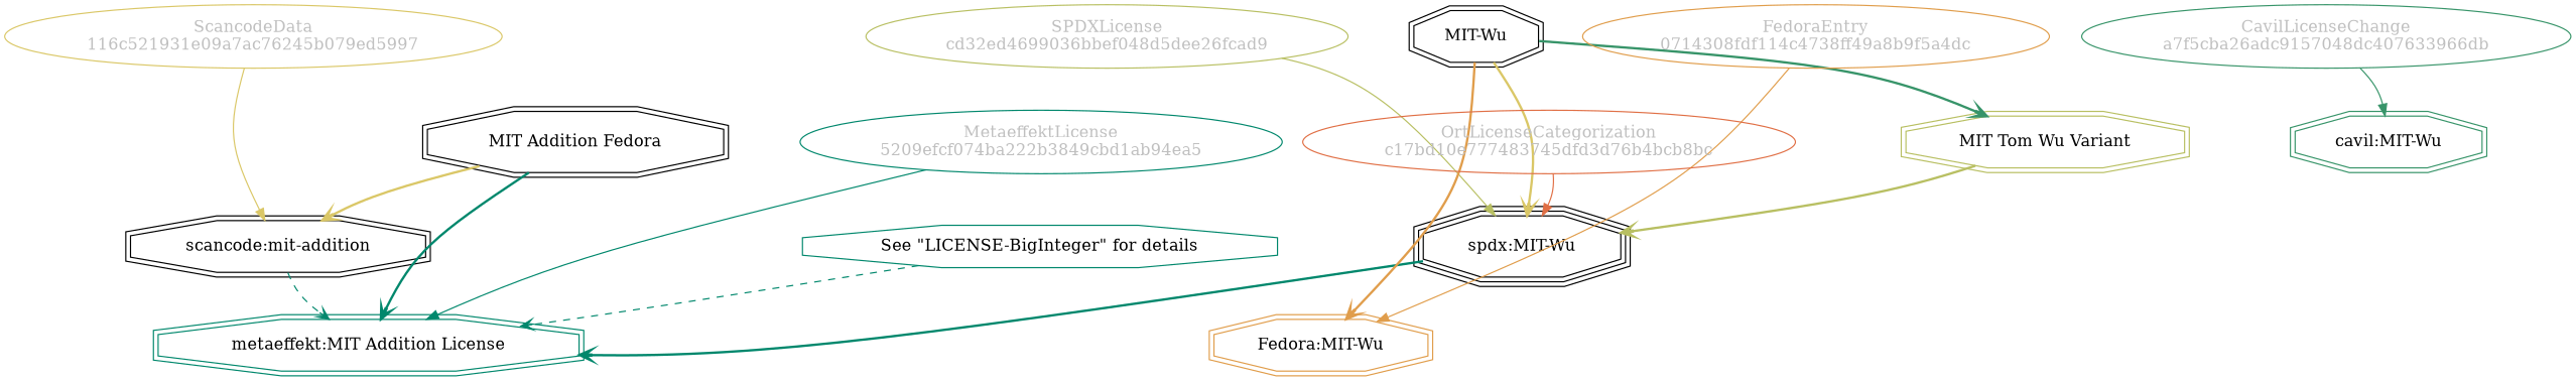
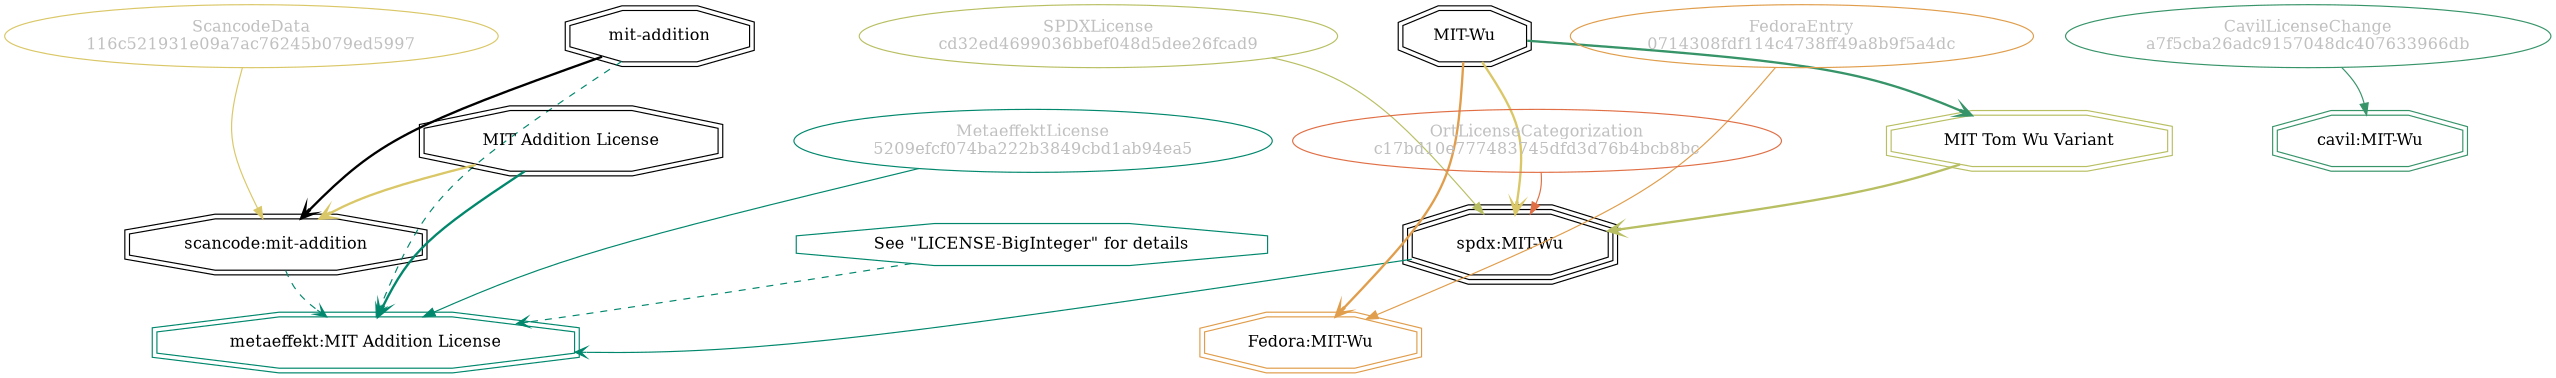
  strict digraph {
    splines=curved
    node [shape=doubleoctagon]
    edge [color="#00876c" weight=0.5 arrowhead=vee style=bold]
    n1 [color="#b8bf62" fillcolor="beige;1" fontcolor=gray label="SPDXLicense\ncd32ed4699036bbef048d5dee26fcad9" shape=ellipse]
    n2 [label="spdx:MIT-Wu" shape=tripleoctagon]
    n3 [color="#00876c" label="metaeffekt:MIT Addition License"]
    n4 [color="#e09d4b" label="Fedora:MIT-Wu"]
    n5 [label="MIT-Wu"]
    n6 [color="#b8bf62" label="MIT Tom Wu Variant"]
    n7 [color="#379469" label="cavil:MIT-Wu"]
    n8 [color="#e09d4b" fillcolor="beige;1" fontcolor=gray label="FedoraEntry\n0714308fdf114c4738ff49a8b9f5a4dc" shape=ellipse]
    n9 [color="#dac767" fillcolor="beige;1" fontcolor=gray label="ScancodeData\n116c521931e09a7ac76245b079ed5997" shape=ellipse]
    n10 [label="scancode:mit-addition"]
-   n12 [label="MIT Addition Fedora"]
+   n11 [label="mit-addition"]
+   n12 [label="MIT Addition License"]
    n13 [color="#e06f45" fillcolor="beige;1" fontcolor=gray label="OrtLicenseCategorization\nc17bd10e777483745dfd3d76b4bcb8bc" shape=ellipse]
    n14 [color="#379469" fillcolor="beige;1" fontcolor=gray label="CavilLicenseChange\na7f5cba26adc9157048dc407633966db" shape=ellipse]
    n15 [color="#00876c" fillcolor="beige;1" fontcolor=gray label="MetaeffektLicense\n5209efcf074ba222b3849cbd1ab94ea5" shape=ellipse]
    n16 [color="#00876c" label="See \"LICENSE-BigInteger\" for details" shape=octagon]
    n1 -> n2 [color="#b8bf62" arrowhead="" style=""]
-   n2 -> n3 [weight=0.7]
+   n2 -> n3 [style=solid weight=0.7]
    n5 -> n2 [color="#dac767" weight=0.7]
    n5 -> n4 [color="#e09d4b" weight=0.7]
    n5 -> n6 [color="#379469" weight=0.7]
    n6 -> n2 [color="#b8bf62" weight=0.7]
    n8 -> n4 [color="#e09d4b" arrowhead="" style=""]
    n9 -> n10 [color="#dac767" arrowhead="" style=""]
    n10 -> n3 [style=dashed]
+   n11 -> n3 [style=dashed]
+   n11 -> n10 [weight=0.7 color=""]
    n12 -> n3 [weight=0.7]
    n12 -> n10 [color="#dac767" weight=0.7]
    n13 -> n2 [color="#e06f45" arrowhead="" style=""]
    n14 -> n7 [color="#379469" arrowhead="" style=""]
    n15 -> n3 [arrowhead="" style=""]
    n16 -> n3 [style=dashed]
  }
